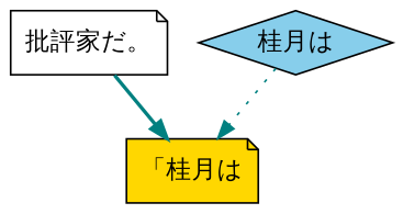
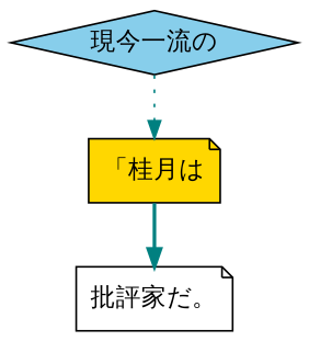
  digraph {
    fontname="Noto Sans"
    node [fontname="Noto Sans" shape=note style=filled]
    edge [color=teal fontname="Noto Sans"]
    n1 [fillcolor=gold label="「桂月は"]
    n2 [fillcolor=white label="批評家だ。"]
-   n3 [fillcolor=skyblue label="桂月は" shape=diamond]
-   n2 -> n1 [style=bold]
+   n3 [fillcolor=skyblue label="現今一流の" shape=diamond]
+   n1 -> n2 [style=bold]
    n3 -> n1 [style=dotted]
  }
